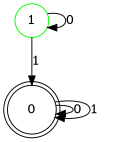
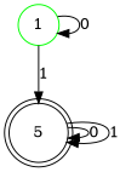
  digraph {
-   0 [color=black shape=doublecircle]
+   0 [color=black shape=doublecircle label=5]
    1 [color=green shape=circle]
    0 -> 0 [label=0]
    0 -> 0 [label=1]
    1 -> 0 [label=1]
    1 -> 1 [label=0]
  }
